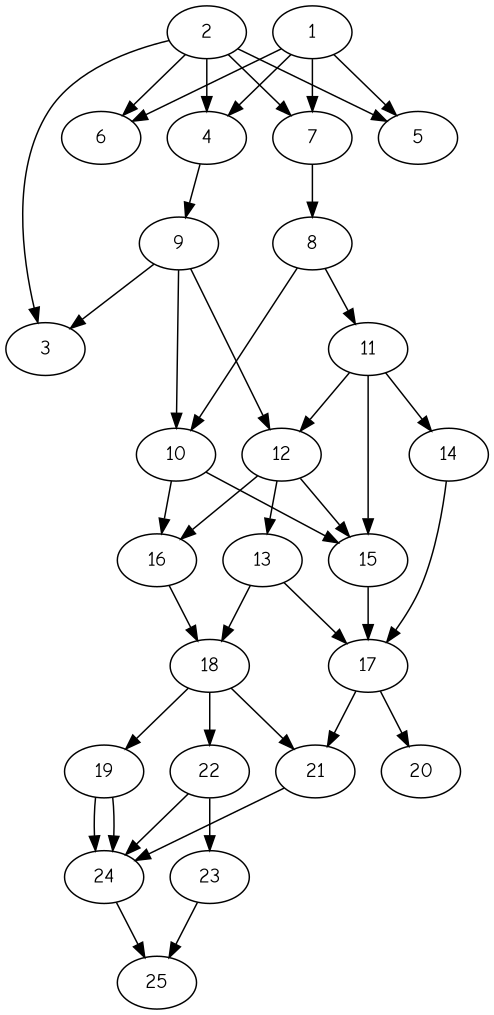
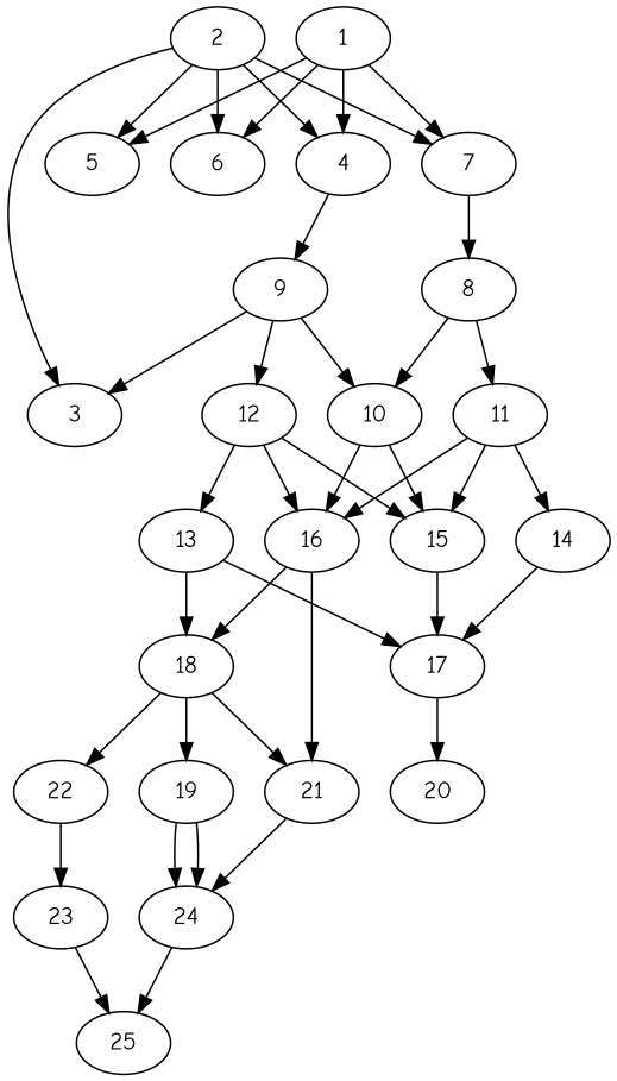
  digraph {
    fontname="Comic Neue"
    node [alpha=0.18 fontname="Comic Neue"]
    edge [fontname="Comic Neue"]
    1 [alpha=0.00 expect_size=12537856]
    4 [alpha=0.10 expect_size=43372544]
    5 [alpha=0.09 expect_size=12938240]
    6 [expect_size=16864256]
    7 [alpha=0.19 expect_size=18232320]
    9 [alpha=0.13 expect_size=17134592]
    8 [expect_size=5627904]
    3 [alpha=0.11 expect_size=27729920]
    10 [alpha=0.15 expect_size=19294208]
    12 [alpha=0.04 expect_size=52134912]
    11 [alpha=0.07 expect_size=51309568]
    2 [alpha=0.02 expect_size=52088832]
    15 [alpha=0.04 expect_size=13750272]
    16 [expect_size=35706880]
    13 [alpha=0.12 expect_size=9634816]
    14 [expect_size=36164608]
    17 [alpha=0.00 expect_size=30430208]
    18 [alpha=0.04 expect_size=27804672]
    20 [alpha=0.16 expect_size=7647232]
    21 [alpha=0.02 expect_size=43820032]
    19 [alpha=0.14 expect_size=23901184]
    22 [alpha=0.07 expect_size=12045312]
    24 [alpha=0.13 expect_size=50966528]
    23 [alpha=0.02 expect_size=21665792]
    25 [alpha=0.07 expect_size=46655488]
    1 -> 4
    1 -> 5
    1 -> 6
    1 -> 7
    4 -> 9
    7 -> 8
    9 -> 3
    9 -> 10
    9 -> 12
    8 -> 10
    8 -> 11
    10 -> 15
    10 -> 16
    12 -> 15
    12 -> 16
    12 -> 13
    11 -> 15
-   11 -> 12
+   11 -> 16
    11 -> 14
    2 -> 4
    2 -> 5
    2 -> 6
    2 -> 7
    2 -> 3
    15 -> 17
    16 -> 18
    13 -> 17
    13 -> 18
    14 -> 17
    17 -> 20
-   17 -> 21
+   16 -> 21
    18 -> 21
    18 -> 19
    18 -> 22
    21 -> 24
    19 -> 24
    19 -> 24
-   22 -> 24
    22 -> 23
    24 -> 25
    23 -> 25
  }
